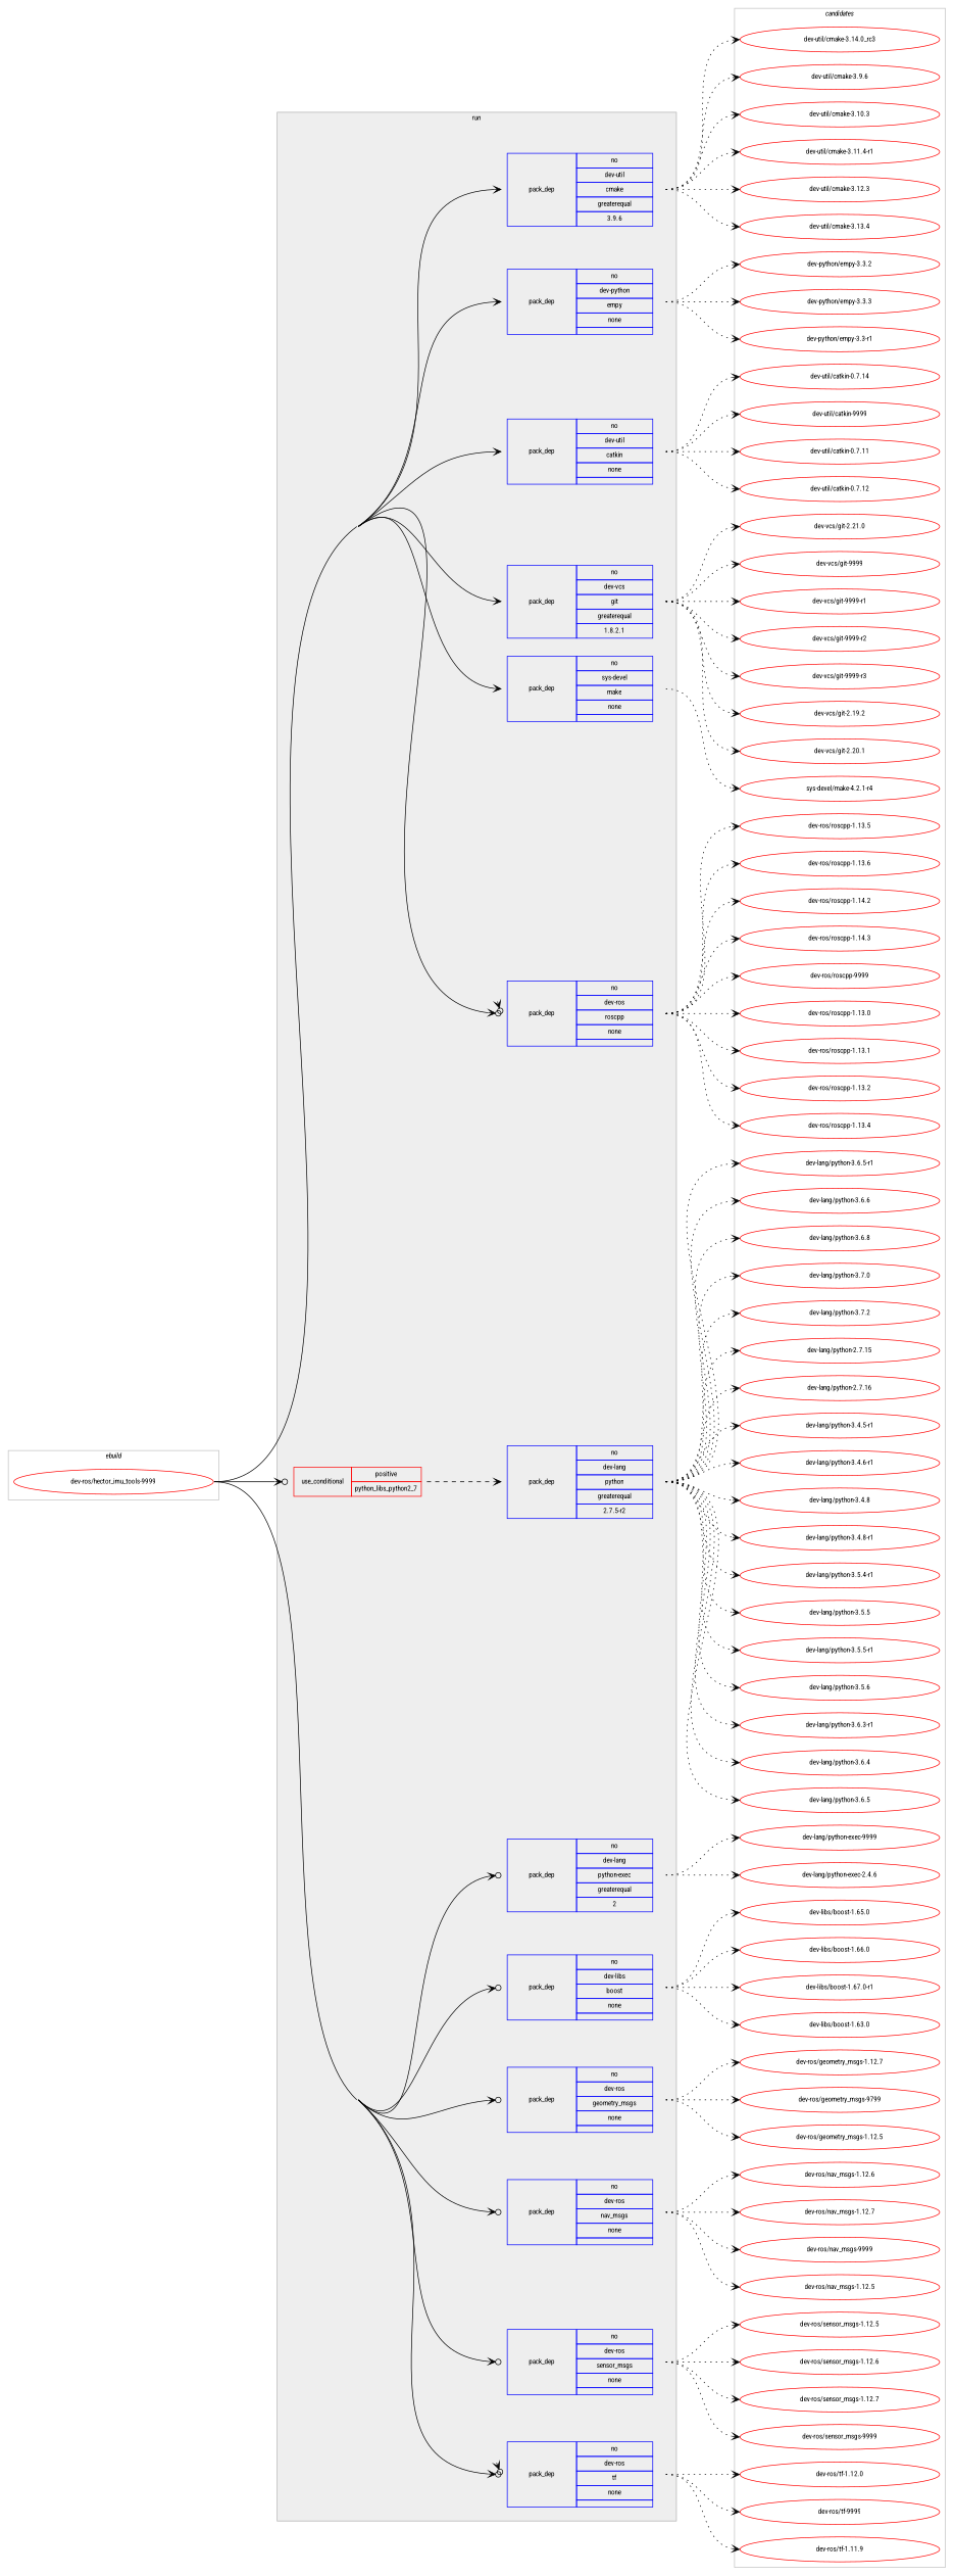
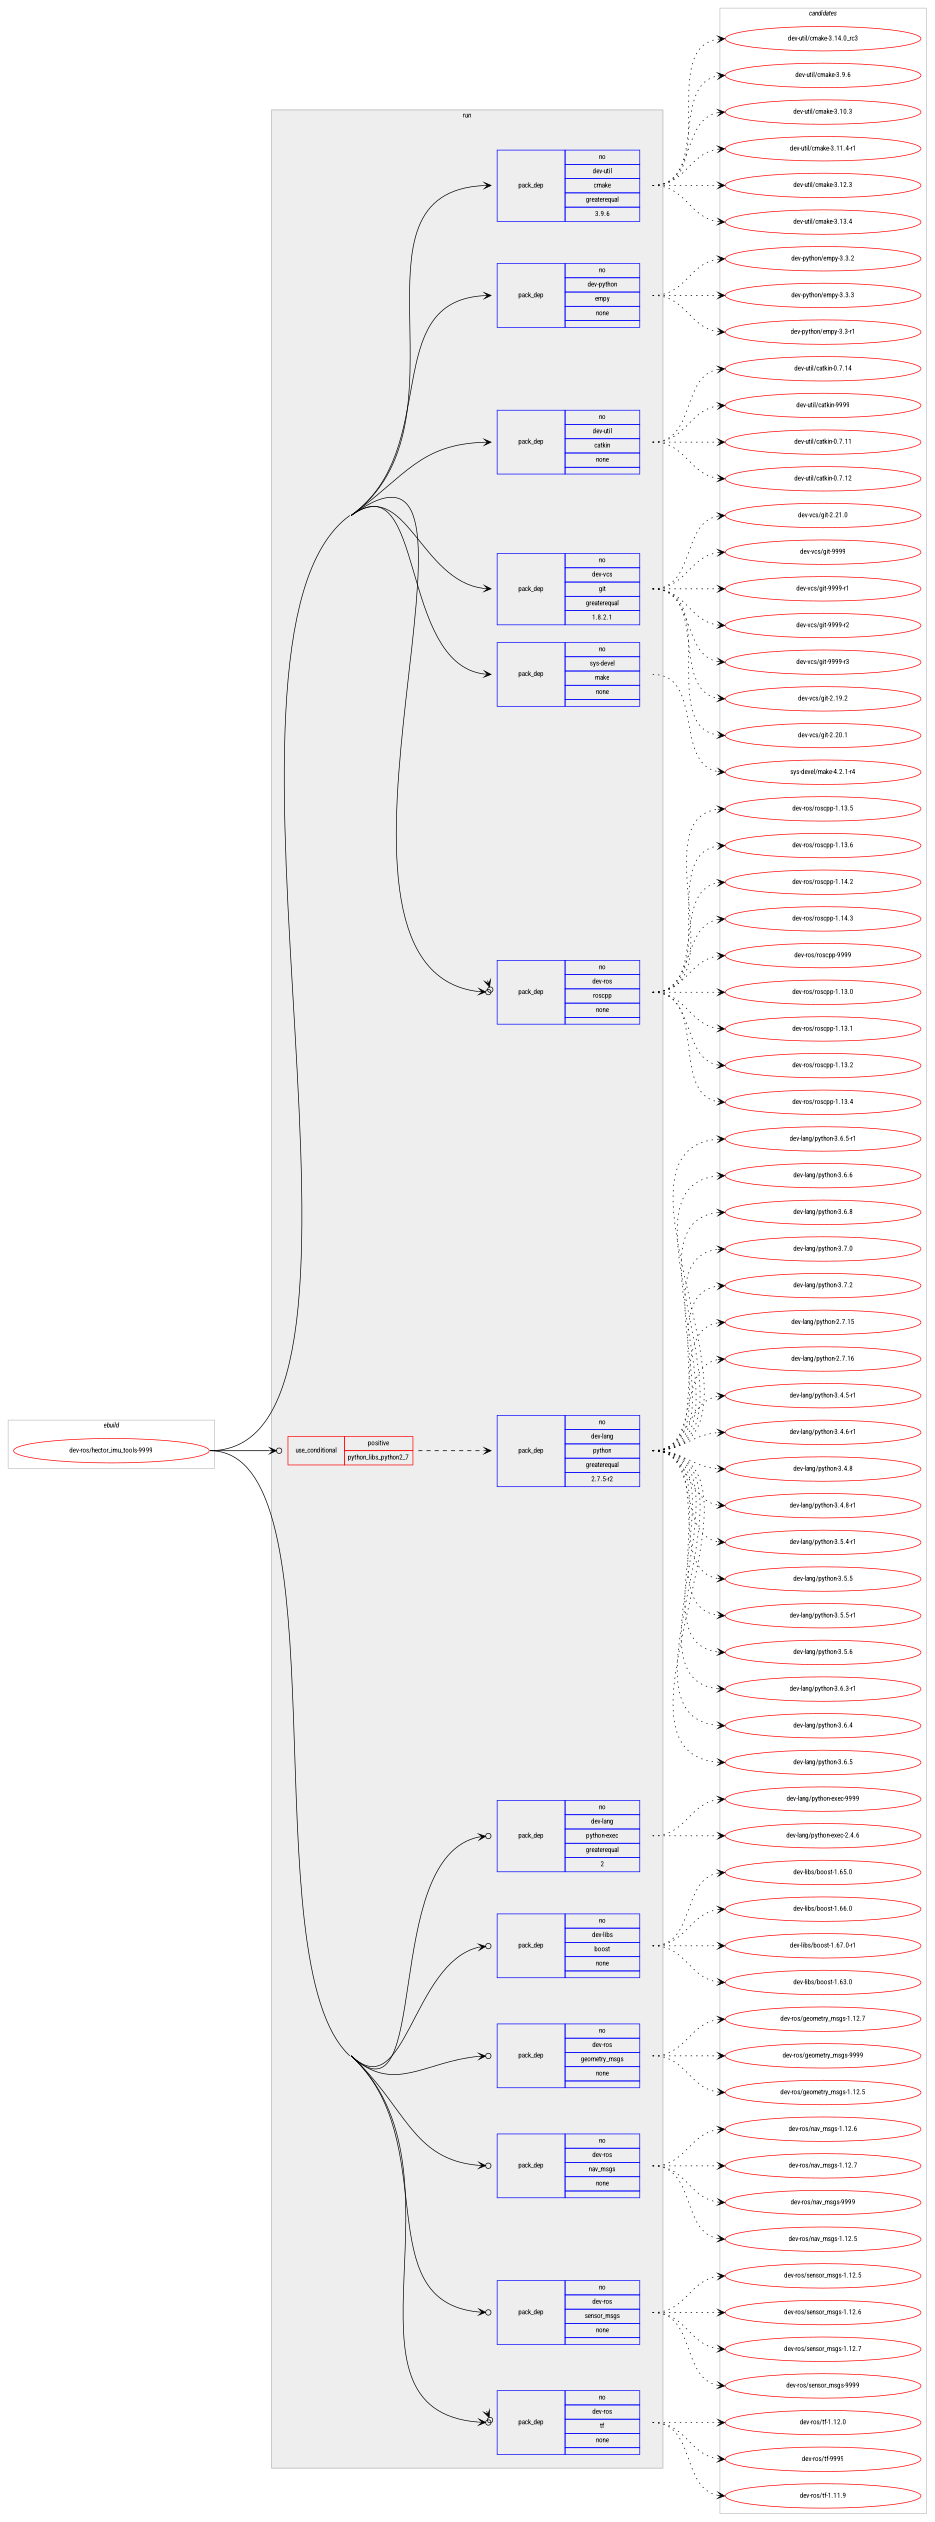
  digraph {
    compound=true
    concentrate=true
    fontname="Roboto Condensed"
    fontsize=10
    newrank=true
    rankdir=LR
    ranksep=1.5
    node [color=red fontname="Roboto Condensed" fontsize=10]
    edge [arrowhead=vee fontname="Roboto Condensed" headport=w style=dotted tailport=e weight=100]
    n1 [label="dev-ros/hector_imu_tools-9999" width=4]
    n2 [color=blue label=<<TABLE BORDER="0" CELLBORDER="1" CELLSPACING="0" CELLPADDING="4" WIDTH="220"><TR><TD ROWSPAN="6" CELLPADDING="30">pack_dep</TD></TR><TR><TD WIDTH="110">no</TD></TR><TR><TD>dev-util</TD></TR><TR><TD>cmake</TD></TR><TR><TD>greaterequal</TD></TR><TR><TD>3.9.6</TD></TR></TABLE>> shape=none]
    n3 [color=blue label=<<TABLE BORDER="0" CELLBORDER="1" CELLSPACING="0" CELLPADDING="4" WIDTH="220"><TR><TD ROWSPAN="6" CELLPADDING="30">pack_dep</TD></TR><TR><TD WIDTH="110">no</TD></TR><TR><TD>dev-python</TD></TR><TR><TD>empy</TD></TR><TR><TD>none</TD></TR><TR><TD></TD></TR></TABLE>> shape=none]
    n4 [color=blue label=<<TABLE BORDER="0" CELLBORDER="1" CELLSPACING="0" CELLPADDING="4" WIDTH="220"><TR><TD ROWSPAN="6" CELLPADDING="30">pack_dep</TD></TR><TR><TD WIDTH="110">no</TD></TR><TR><TD>dev-util</TD></TR><TR><TD>catkin</TD></TR><TR><TD>none</TD></TR><TR><TD></TD></TR></TABLE>> shape=none]
    n5 [color=blue label=<<TABLE BORDER="0" CELLBORDER="1" CELLSPACING="0" CELLPADDING="4" WIDTH="220"><TR><TD ROWSPAN="6" CELLPADDING="30">pack_dep</TD></TR><TR><TD WIDTH="110">no</TD></TR><TR><TD>dev-vcs</TD></TR><TR><TD>git</TD></TR><TR><TD>greaterequal</TD></TR><TR><TD>1.8.2.1</TD></TR></TABLE>> shape=none]
    n6 [color=blue label=<<TABLE BORDER="0" CELLBORDER="1" CELLSPACING="0" CELLPADDING="4" WIDTH="220"><TR><TD ROWSPAN="6" CELLPADDING="30">pack_dep</TD></TR><TR><TD WIDTH="110">no</TD></TR><TR><TD>sys-devel</TD></TR><TR><TD>make</TD></TR><TR><TD>none</TD></TR><TR><TD></TD></TR></TABLE>> shape=none]
    n7 [color=blue label=<<TABLE BORDER="0" CELLBORDER="1" CELLSPACING="0" CELLPADDING="4" WIDTH="220"><TR><TD ROWSPAN="6" CELLPADDING="30">pack_dep</TD></TR><TR><TD WIDTH="110">no</TD></TR><TR><TD>dev-ros</TD></TR><TR><TD>roscpp</TD></TR><TR><TD>none</TD></TR><TR><TD></TD></TR></TABLE>> shape=none]
    n8 [color=blue label=<<TABLE BORDER="0" CELLBORDER="1" CELLSPACING="0" CELLPADDING="4" WIDTH="220"><TR><TD ROWSPAN="6" CELLPADDING="30">pack_dep</TD></TR><TR><TD WIDTH="110">no</TD></TR><TR><TD>dev-lang</TD></TR><TR><TD>python</TD></TR><TR><TD>greaterequal</TD></TR><TR><TD>2.7.5-r2</TD></TR></TABLE>> shape=none]
    n9 [label=<<TABLE BORDER="0" CELLBORDER="1" CELLSPACING="0" CELLPADDING="4"><TR><TD ROWSPAN="3" CELLPADDING="10">use_conditional</TD></TR><TR><TD>positive</TD></TR><TR><TD>python_libs_python2_7</TD></TR></TABLE>> shape=none]
    n10 [color=blue label=<<TABLE BORDER="0" CELLBORDER="1" CELLSPACING="0" CELLPADDING="4" WIDTH="220"><TR><TD ROWSPAN="6" CELLPADDING="30">pack_dep</TD></TR><TR><TD WIDTH="110">no</TD></TR><TR><TD>dev-lang</TD></TR><TR><TD>python-exec</TD></TR><TR><TD>greaterequal</TD></TR><TR><TD>2</TD></TR></TABLE>> shape=none]
    n11 [color=blue label=<<TABLE BORDER="0" CELLBORDER="1" CELLSPACING="0" CELLPADDING="4" WIDTH="220"><TR><TD ROWSPAN="6" CELLPADDING="30">pack_dep</TD></TR><TR><TD WIDTH="110">no</TD></TR><TR><TD>dev-libs</TD></TR><TR><TD>boost</TD></TR><TR><TD>none</TD></TR><TR><TD></TD></TR></TABLE>> shape=none]
    n12 [color=blue label=<<TABLE BORDER="0" CELLBORDER="1" CELLSPACING="0" CELLPADDING="4" WIDTH="220"><TR><TD ROWSPAN="6" CELLPADDING="30">pack_dep</TD></TR><TR><TD WIDTH="110">no</TD></TR><TR><TD>dev-ros</TD></TR><TR><TD>geometry_msgs</TD></TR><TR><TD>none</TD></TR><TR><TD></TD></TR></TABLE>> shape=none]
    n13 [color=blue label=<<TABLE BORDER="0" CELLBORDER="1" CELLSPACING="0" CELLPADDING="4" WIDTH="220"><TR><TD ROWSPAN="6" CELLPADDING="30">pack_dep</TD></TR><TR><TD WIDTH="110">no</TD></TR><TR><TD>dev-ros</TD></TR><TR><TD>nav_msgs</TD></TR><TR><TD>none</TD></TR><TR><TD></TD></TR></TABLE>> shape=none]
    n14 [color=blue label=<<TABLE BORDER="0" CELLBORDER="1" CELLSPACING="0" CELLPADDING="4" WIDTH="220"><TR><TD ROWSPAN="6" CELLPADDING="30">pack_dep</TD></TR><TR><TD WIDTH="110">no</TD></TR><TR><TD>dev-ros</TD></TR><TR><TD>sensor_msgs</TD></TR><TR><TD>none</TD></TR><TR><TD></TD></TR></TABLE>> shape=none]
    n15 [color=blue label=<<TABLE BORDER="0" CELLBORDER="1" CELLSPACING="0" CELLPADDING="4" WIDTH="220"><TR><TD ROWSPAN="6" CELLPADDING="30">pack_dep</TD></TR><TR><TD WIDTH="110">no</TD></TR><TR><TD>dev-ros</TD></TR><TR><TD>tf</TD></TR><TR><TD>none</TD></TR><TR><TD></TD></TR></TABLE>> shape=none]
    n16 [label="dev-python/empy-3.3-r1" width=4]
    n17 [label="dev-python/empy-3.3.2" width=4]
    n18 [label="dev-python/empy-3.3.3" width=4]
    n19 [label="dev-util/catkin-0.7.11" width=4]
    n20 [label="dev-util/catkin-0.7.12" width=4]
    n21 [label="dev-util/catkin-0.7.14" width=4]
    n22 [label="dev-util/catkin-9999" width=4]
    n23 [label="dev-util/cmake-3.10.3" width=4]
    n24 [label="dev-util/cmake-3.11.4-r1" width=4]
    n25 [label="dev-util/cmake-3.12.3" width=4]
    n26 [label="dev-util/cmake-3.13.4" width=4]
    n27 [label="dev-util/cmake-3.14.0_rc3" width=4]
    n28 [label="dev-util/cmake-3.9.6" width=4]
    n29 [label="dev-vcs/git-2.19.2" width=4]
    n30 [label="dev-vcs/git-2.20.1" width=4]
    n31 [label="dev-vcs/git-2.21.0" width=4]
    n32 [label="dev-vcs/git-9999" width=4]
    n33 [label="dev-vcs/git-9999-r1" width=4]
    n34 [label="dev-vcs/git-9999-r2" width=4]
    n35 [label="dev-vcs/git-9999-r3" width=4]
    n36 [label="sys-devel/make-4.2.1-r4" width=4]
    n37 [label="dev-lang/python-2.7.15" width=4]
    n38 [label="dev-lang/python-2.7.16" width=4]
    n39 [label="dev-lang/python-3.4.5-r1" width=4]
    n40 [label="dev-lang/python-3.4.6-r1" width=4]
    n41 [label="dev-lang/python-3.4.8" width=4]
    n42 [label="dev-lang/python-3.4.8-r1" width=4]
    n43 [label="dev-lang/python-3.5.4-r1" width=4]
    n44 [label="dev-lang/python-3.5.5" width=4]
    n45 [label="dev-lang/python-3.5.5-r1" width=4]
    n46 [label="dev-lang/python-3.5.6" width=4]
    n47 [label="dev-lang/python-3.6.3-r1" width=4]
    n48 [label="dev-lang/python-3.6.4" width=4]
    n49 [label="dev-lang/python-3.6.5" width=4]
    n50 [label="dev-lang/python-3.6.5-r1" width=4]
    n51 [label="dev-lang/python-3.6.6" width=4]
    n52 [label="dev-lang/python-3.6.8" width=4]
    n53 [label="dev-lang/python-3.7.0" width=4]
    n54 [label="dev-lang/python-3.7.2" width=4]
    n55 [label="dev-lang/python-exec-2.4.6" width=4]
    n56 [label="dev-lang/python-exec-9999" width=4]
    n57 [label="dev-libs/boost-1.63.0" width=4]
    n58 [label="dev-libs/boost-1.65.0" width=4]
    n59 [label="dev-libs/boost-1.66.0" width=4]
    n60 [label="dev-libs/boost-1.67.0-r1" width=4]
    n61 [label="dev-ros/geometry_msgs-1.12.5" width=4]
    n62 [label="dev-ros/geometry_msgs-1.12.7" width=4]
-   n63 [label="dev-ros/geometry_msgs-9799" width=4]
+   n63 [label="dev-ros/geometry_msgs-9999" width=4]
    n64 [label="dev-ros/nav_msgs-1.12.5" width=4]
    n65 [label="dev-ros/nav_msgs-1.12.6" width=4]
    n66 [label="dev-ros/nav_msgs-1.12.7" width=4]
    n67 [label="dev-ros/nav_msgs-9999" width=4]
    n68 [label="dev-ros/roscpp-1.13.0" width=4]
    n69 [label="dev-ros/roscpp-1.13.1" width=4]
    n70 [label="dev-ros/roscpp-1.13.2" width=4]
    n71 [label="dev-ros/roscpp-1.13.4" width=4]
    n72 [label="dev-ros/roscpp-1.13.5" width=4]
    n73 [label="dev-ros/roscpp-1.13.6" width=4]
    n74 [label="dev-ros/roscpp-1.14.2" width=4]
    n75 [label="dev-ros/roscpp-1.14.3" width=4]
    n76 [label="dev-ros/roscpp-9999" width=4]
    n77 [label="dev-ros/sensor_msgs-1.12.5" width=4]
    n78 [label="dev-ros/sensor_msgs-1.12.6" width=4]
    n79 [label="dev-ros/sensor_msgs-1.12.7" width=4]
    n80 [label="dev-ros/sensor_msgs-9999" width=4]
    n81 [label="dev-ros/tf-1.11.9" width=4]
    n82 [label="dev-ros/tf-1.12.0" width=4]
    n83 [label="dev-ros/tf-9999" width=4]
    subgraph cluster_1 {
      color=gray
      label=<<i>ebuild</i>>
      rank=same
      n1
    }
    subgraph cluster_2 {
      color=gray
      label=<<i>dependencies</i>>
      subgraph cluster_3 {
        color=gray
        fillcolor="#eeeeee"
        label=<<i>compile</i>>
        style=filled
        subgraph sub_4 {
          color=gray
          fillcolor="#eeeeee"
          label=<<i>compile</i>>
          style=filled
          n2
        }
        subgraph sub_5 {
          color=gray
          fillcolor="#eeeeee"
          label=<<i>compile</i>>
          style=filled
          n3
        }
        subgraph sub_6 {
          color=gray
          fillcolor="#eeeeee"
          label=<<i>compile</i>>
          style=filled
          n4
        }
        subgraph sub_7 {
          color=gray
          fillcolor="#eeeeee"
          label=<<i>compile</i>>
          style=filled
          n5
        }
        subgraph sub_8 {
          color=gray
          fillcolor="#eeeeee"
          label=<<i>compile</i>>
          style=filled
          n6
        }
      }
      subgraph cluster_9 {
        color=gray
        fillcolor="#eeeeee"
        label=<<i>compile and run</i>>
        style=filled
        subgraph sub_10 {
          color=gray
          fillcolor="#eeeeee"
          label=<<i>compile and run</i>>
          style=filled
          n7
        }
        subgraph sub_11 {
          color=gray
          fillcolor="#eeeeee"
          label=<<i>compile and run</i>>
          style=filled
          n9
          subgraph sub_12 {
            color=gray
            fillcolor="#eeeeee"
            label=<<i>compile and run</i>>
            style=filled
            n8
          }
        }
        subgraph sub_13 {
          color=gray
          fillcolor="#eeeeee"
          label=<<i>compile and run</i>>
          style=filled
          n10
        }
        subgraph sub_14 {
          color=gray
          fillcolor="#eeeeee"
          label=<<i>compile and run</i>>
          style=filled
          n11
        }
        subgraph sub_15 {
          color=gray
          fillcolor="#eeeeee"
          label=<<i>compile and run</i>>
          style=filled
          n12
        }
        subgraph sub_16 {
          color=gray
          fillcolor="#eeeeee"
          label=<<i>compile and run</i>>
          style=filled
          n13
        }
        subgraph sub_17 {
          color=gray
          fillcolor="#eeeeee"
          label=<<i>compile and run</i>>
          style=filled
          n14
        }
        subgraph sub_18 {
          color=gray
          fillcolor="#eeeeee"
          label=<<i>compile and run</i>>
          style=filled
          n15
        }
      }
      subgraph cluster_19 {
        color=gray
        fillcolor="#eeeeee"
        label=<<i>run</i>>
        style=filled
      }
    }
    subgraph cluster_20 {
      color=gray
      label=<<i>candidates</i>>
      rank=same
      subgraph sub_21 {
        color=black
        label=<<i>candidates</i>>
        nodesep=1
        rank=same
        n16
        n17
        n18
      }
      subgraph sub_22 {
        color=black
        label=<<i>candidates</i>>
        nodesep=1
        rank=same
        n19
        n20
        n21
        n22
      }
      subgraph sub_23 {
        color=black
        label=<<i>candidates</i>>
        nodesep=1
        rank=same
        n23
        n24
        n25
        n26
        n27
        n28
      }
      subgraph sub_24 {
        color=black
        label=<<i>candidates</i>>
        nodesep=1
        rank=same
        n29
        n30
        n31
        n32
        n33
        n34
        n35
      }
      subgraph sub_25 {
        color=black
        label=<<i>candidates</i>>
        nodesep=1
        rank=same
        n36
      }
      subgraph sub_26 {
        color=black
        label=<<i>candidates</i>>
        nodesep=1
        rank=same
        n37
        n38
        n39
        n40
        n41
        n42
        n43
        n44
        n45
        n46
        n47
        n48
        n49
        n50
        n51
        n52
        n53
        n54
      }
      subgraph sub_27 {
        color=black
        label=<<i>candidates</i>>
        nodesep=1
        rank=same
        n55
        n56
      }
      subgraph sub_28 {
        color=black
        label=<<i>candidates</i>>
        nodesep=1
        rank=same
        n57
        n58
        n59
        n60
      }
      subgraph sub_29 {
        color=black
        label=<<i>candidates</i>>
        nodesep=1
        rank=same
        n61
        n62
        n63
      }
      subgraph sub_30 {
        color=black
        label=<<i>candidates</i>>
        nodesep=1
        rank=same
        n64
        n65
        n66
        n67
      }
      subgraph sub_31 {
        color=black
        label=<<i>candidates</i>>
        nodesep=1
        rank=same
        n68
        n69
        n70
        n71
        n72
        n73
        n74
        n75
        n76
      }
      subgraph sub_32 {
        color=black
        label=<<i>candidates</i>>
        nodesep=1
        rank=same
        n77
        n78
        n79
        n80
      }
      subgraph sub_33 {
        color=black
        label=<<i>candidates</i>>
        nodesep=1
        rank=same
        n81
        n82
        n83
      }
    }
    n1 -> n2 [style=solid weight=20]
    n1 -> n3 [style=solid weight=20]
    n1 -> n4 [style=solid weight=20]
    n1 -> n5 [style=solid weight=20]
    n1 -> n6 [style=solid weight=20]
    n1 -> n7 [arrowhead=odotvee style=solid weight=20]
    n1 -> n9 [arrowhead=odotvee style=solid weight=20]
    n1 -> n10 [arrowhead=odotvee style=solid weight=20]
    n1 -> n11 [arrowhead=odotvee style=solid weight=20]
    n1 -> n12 [arrowhead=odotvee style=solid weight=20]
    n1 -> n13 [arrowhead=odotvee style=solid weight=20]
    n1 -> n14 [arrowhead=odotvee style=solid weight=20]
    n1 -> n15 [arrowhead=odotvee style=solid weight=20]
    n2 -> n23
    n2 -> n24
    n2 -> n25
    n2 -> n26
    n2 -> n27
    n2 -> n28
    n3 -> n16
    n3 -> n17
    n3 -> n18
    n4 -> n19
    n4 -> n20
    n4 -> n21
    n4 -> n22
    n5 -> n29
    n5 -> n30
    n5 -> n31
    n5 -> n32
    n5 -> n33
    n5 -> n34
    n5 -> n35
    n6 -> n36
    n7 -> n68
    n7 -> n69
    n7 -> n70
    n7 -> n71
    n7 -> n72
    n7 -> n73
    n7 -> n74
    n7 -> n75
    n7 -> n76
    n8 -> n37
    n8 -> n38
    n8 -> n39
    n8 -> n40
    n8 -> n41
    n8 -> n42
    n8 -> n43
    n8 -> n44
    n8 -> n45
    n8 -> n46
    n8 -> n47
    n8 -> n48
    n8 -> n49
    n8 -> n50
    n8 -> n51
    n8 -> n52
    n8 -> n53
    n8 -> n54
    n9 -> n8 [style=dashed weight=20]
    n10 -> n55
    n10 -> n56
    n11 -> n57
    n11 -> n58
    n11 -> n59
    n11 -> n60
    n12 -> n61
    n12 -> n62
    n12 -> n63
    n13 -> n64
    n13 -> n65
    n13 -> n66
    n13 -> n67
    n14 -> n77
    n14 -> n78
    n14 -> n79
    n14 -> n80
    n15 -> n81
    n15 -> n82
    n15 -> n83
  }
